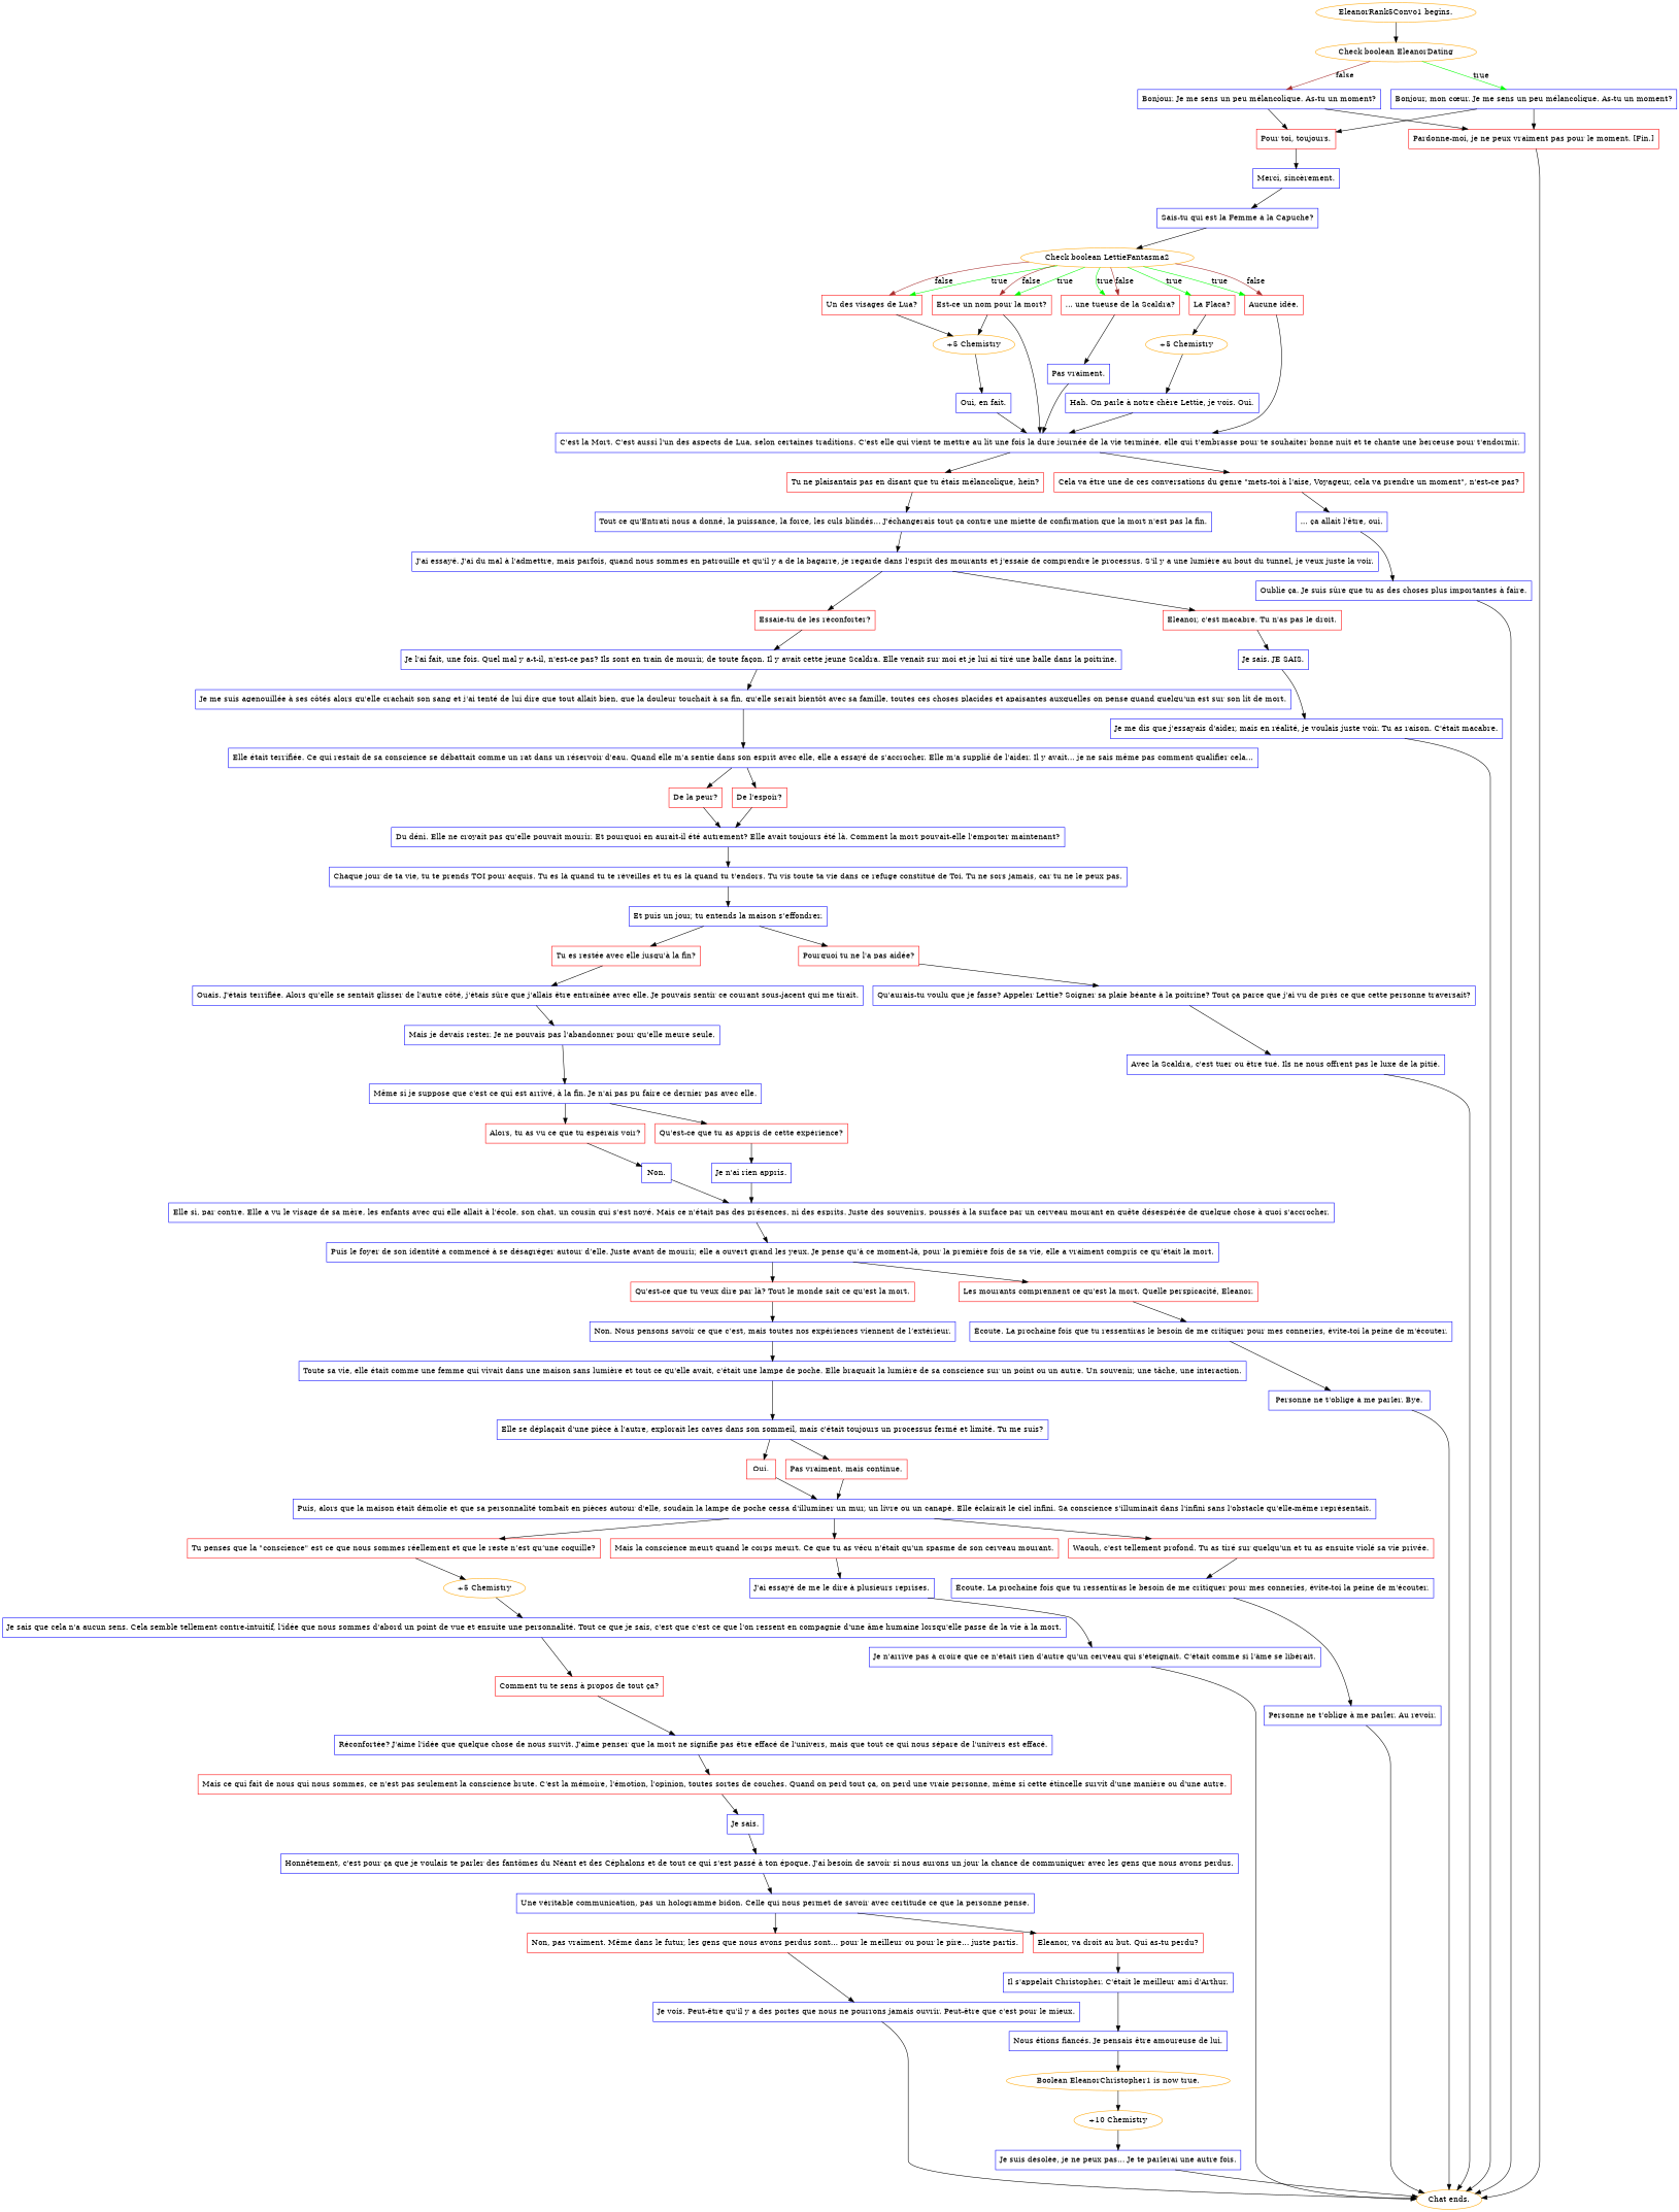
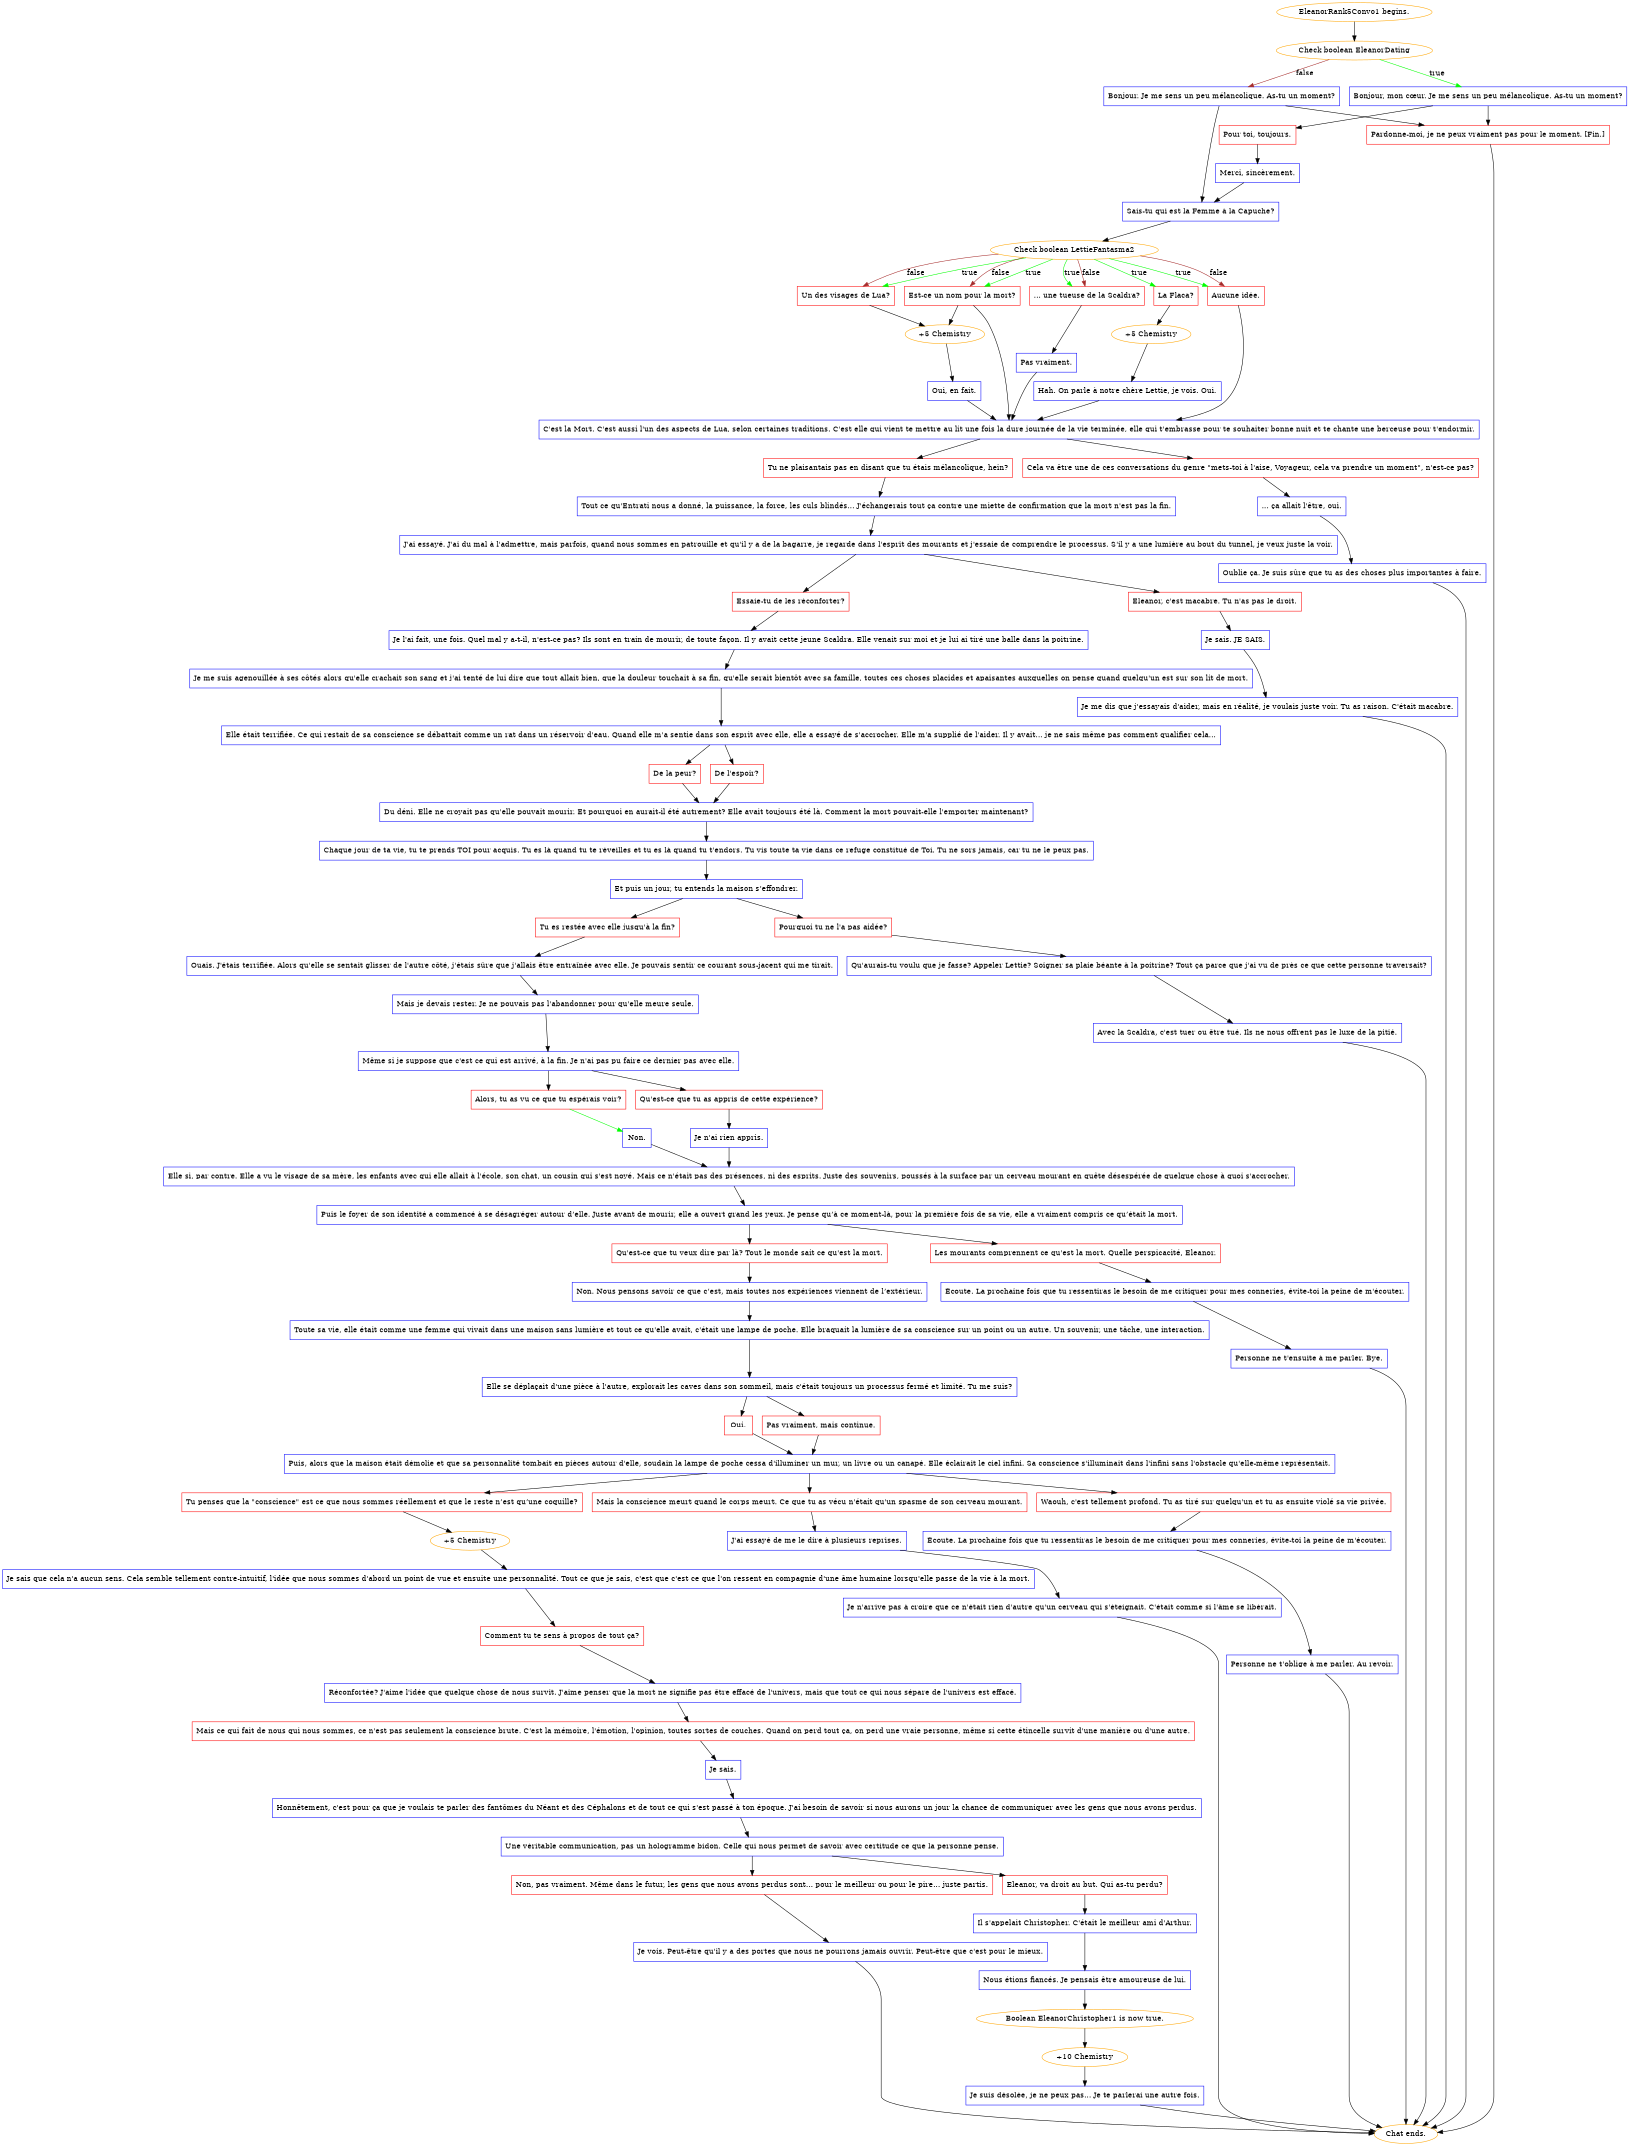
  digraph {
    node [color=blue shape=box]
    "EleanorRank5Convo1 begins." [color=orange shape=""]
    n2 [color=orange label="Check boolean EleanorDating" shape=""]
    n3 [label="Bonjour, mon cœur. Je me sens un peu mélancolique. As-tu un moment?"]
    n4 [label="Bonjour. Je me sens un peu mélancolique. As-tu un moment?"]
    n5 [color=red label="Pour toi, toujours."]
    n6 [color=red label="Pardonne-moi, je ne peux vraiment pas pour le moment. [Fin.]"]
    n7 [label="Merci, sincèrement."]
    "Chat ends." [color=orange shape=""]
    n9 [label="Sais-tu qui est la Femme à la Capuche?"]
    n10 [color=orange label="Check boolean LettieFantasma2" shape=""]
    n11 [color=red label="La Flaca?"]
    n12 [color=red label="... une tueuse de la Scaldra?"]
    n13 [color=red label="Un des visages de Lua?"]
    n14 [color=red label="Est-ce un nom pour la mort?"]
    n15 [color=red label="Aucune idée."]
    n16 [color=orange label="+5 Chemistry" shape=""]
    n17 [label="Pas vraiment."]
    n18 [color=orange label="+5 Chemistry" shape=""]
    n19 [label="C'est la Mort. C'est aussi l'un des aspects de Lua, selon certaines traditions. C'est elle qui vient te mettre au lit une fois la dure journée de la vie terminée, elle qui t'embrasse pour te souhaiter bonne nuit et te chante une berceuse pour t'endormir."]
    n20 [label="Hah. On parle à notre chère Lettie, je vois. Oui."]
    n21 [label="Oui, en fait."]
    n22 [color=red label="Tu ne plaisantais pas en disant que tu étais mélancolique, hein?"]
    n23 [color=red label="Cela va être une de ces conversations du genre \"mets-toi à l'aise, Voyageur, cela va prendre un moment\", n'est-ce pas?"]
    n24 [label="Tout ce qu'Entrati nous a donné, la puissance, la force, les culs blindés... J'échangerais tout ça contre une miette de confirmation que la mort n'est pas la fin."]
    n25 [label="... ça allait l'être, oui."]
    n26 [label="J'ai essayé. J'ai du mal à l'admettre, mais parfois, quand nous sommes en patrouille et qu'il y a de la bagarre, je regarde dans l'esprit des mourants et j'essaie de comprendre le processus. S'il y a une lumière au bout du tunnel, je veux juste la voir."]
    n27 [label="Oublie ça. Je suis sûre que tu as des choses plus importantes à faire."]
    n28 [color=red label="Eleanor, c'est macabre. Tu n'as pas le droit."]
    n29 [color=red label="Essaie-tu de les réconforter?"]
    n30 [label="Je sais. JE SAIS."]
    n31 [label="Je l'ai fait, une fois. Quel mal y a-t-il, n'est-ce pas? Ils sont en train de mourir, de toute façon. Il y avait cette jeune Scaldra. Elle venait sur moi et je lui ai tiré une balle dans la poitrine."]
    n32 [label="Je me dis que j'essayais d'aider, mais en réalité, je voulais juste voir. Tu as raison. C'était macabre."]
    n33 [label="Je me suis agenouillée à ses côtés alors qu'elle crachait son sang et j'ai tenté de lui dire que tout allait bien, que la douleur touchait à sa fin, qu'elle serait bientôt avec sa famille, toutes ces choses placides et apaisantes auxquelles on pense quand quelqu'un est sur son lit de mort."]
    n34 [label="Elle était terrifiée. Ce qui restait de sa conscience se débattait comme un rat dans un réservoir d'eau. Quand elle m'a sentie dans son esprit avec elle, elle a essayé de s'accrocher. Elle m'a supplié de l'aider. Il y avait... je ne sais même pas comment qualifier cela..."]
    n35 [color=red label="De l'espoir?"]
    n36 [color=red label="De la peur?"]
    n37 [label="Du déni. Elle ne croyait pas qu'elle pouvait mourir. Et pourquoi en aurait-il été autrement? Elle avait toujours été là. Comment la mort pouvait-elle l'emporter maintenant?"]
    n38 [label="Chaque jour de ta vie, tu te prends TOI pour acquis. Tu es là quand tu te réveilles et tu es là quand tu t'endors. Tu vis toute ta vie dans ce refuge constitué de Toi. Tu ne sors jamais, car tu ne le peux pas."]
    n39 [label="Et puis un jour, tu entends la maison s’effondrer."]
    n40 [color=red label="Pourquoi tu ne l'a pas aidée?"]
    n41 [color=red label="Tu es restée avec elle jusqu'à la fin?"]
    n42 [label="Qu'aurais-tu voulu que je fasse? Appeler Lettie? Soigner sa plaie béante à la poitrine? Tout ça parce que j'ai vu de près ce que cette personne traversait?"]
    n43 [label="Ouais. J'étais terrifiée. Alors qu'elle se sentait glisser de l'autre côté, j'étais sûre que j'allais être entraînée avec elle. Je pouvais sentir ce courant sous-jacent qui me tirait."]
    n44 [label="Avec la Scaldra, c'est tuer ou être tué. Ils ne nous offrent pas le luxe de la pitié."]
    n45 [label="Mais je devais rester. Je ne pouvais pas l'abandonner pour qu'elle meure seule."]
    n46 [label="Même si je suppose que c'est ce qui est arrivé, à la fin. Je n'ai pas pu faire ce dernier pas avec elle."]
    n47 [color=red label="Qu'est-ce que tu as appris de cette expérience?"]
    n48 [color=red label="Alors, tu as vu ce que tu espérais voir?"]
    n49 [label="Je n'ai rien appris."]
    n50 [label="Non."]
    n51 [label="Elle si, par contre. Elle a vu le visage de sa mère, les enfants avec qui elle allait à l'école, son chat, un cousin qui s'est noyé. Mais ce n'était pas des présences, ni des esprits. Juste des souvenirs, poussés à la surface par un cerveau mourant en quête désespérée de quelque chose à quoi s'accrocher."]
    n52 [label="Puis le foyer de son identité a commencé à se désagréger autour d’elle. Juste avant de mourir, elle a ouvert grand les yeux. Je pense qu’à ce moment-là, pour la première fois de sa vie, elle a vraiment compris ce qu’était la mort."]
    n53 [color=red label="Les mourants comprennent ce qu'est la mort. Quelle perspicacité, Eleanor."]
    n54 [color=red label="Qu'est-ce que tu veux dire par là? Tout le monde sait ce qu'est la mort."]
    n55 [label="Écoute. La prochaine fois que tu ressentiras le besoin de me critiquer pour mes conneries, évite-toi la peine de m'écouter."]
    n56 [label="Non. Nous pensons savoir ce que c’est, mais toutes nos expériences viennent de l’extérieur."]
-   n57 [label="Personne ne t'oblige à me parler. Bye."]
+   n57 [label="Personne ne t'ensuite à me parler. Bye."]
    n58 [label="Toute sa vie, elle était comme une femme qui vivait dans une maison sans lumière et tout ce qu'elle avait, c'était une lampe de poche. Elle braquait la lumière de sa conscience sur un point ou un autre. Un souvenir, une tâche, une interaction."]
    n59 [label="Elle se déplaçait d'une pièce à l'autre, explorait les caves dans son sommeil, mais c'était toujours un processus fermé et limité. Tu me suis?"]
    n60 [color=red label="Pas vraiment, mais continue."]
    n61 [color=red label="Oui."]
    n62 [label="Puis, alors que la maison était démolie et que sa personnalité tombait en pièces autour d'elle, soudain la lampe de poche cessa d'illuminer un mur, un livre ou un canapé. Elle éclairait le ciel infini. Sa conscience s'illuminait dans l'infini sans l'obstacle qu'elle-même représentait."]
    n63 [color=red label="Mais la conscience meurt quand le corps meurt. Ce que tu as vécu n'était qu'un spasme de son cerveau mourant."]
    n64 [color=red label="Tu penses que la \"conscience\" est ce que nous sommes réellement et que le reste n’est qu’une coquille?"]
    n65 [color=red label="Waouh, c'est tellement profond. Tu as tiré sur quelqu'un et tu as ensuite violé sa vie privée."]
    n66 [label="J'ai essayé de me le dire à plusieurs reprises."]
    n67 [color=orange label="+5 Chemistry" shape=""]
    n68 [label="Écoute. La prochaine fois que tu ressentiras le besoin de me critiquer pour mes conneries, évite-toi la peine de m'écouter."]
    n69 [label="Je n'arrive pas à croire que ce n'était rien d'autre qu'un cerveau qui s'éteignait. C'était comme si l'âme se libérait."]
    n70 [label="Je sais que cela n'a aucun sens. Cela semble tellement contre-intuitif, l'idée que nous sommes d'abord un point de vue et ensuite une personnalité. Tout ce que je sais, c'est que c'est ce que l'on ressent en compagnie d'une âme humaine lorsqu'elle passe de la vie à la mort."]
    n71 [label="Personne ne t'oblige à me parler. Au revoir."]
    n72 [color=red label="Comment tu te sens à propos de tout ça?"]
    n73 [label="Réconfortée? J'aime l'idée que quelque chose de nous survit. J'aime penser que la mort ne signifie pas être effacé de l'univers, mais que tout ce qui nous sépare de l'univers est effacé."]
    n74 [color=red label="Mais ce qui fait de nous qui nous sommes, ce n'est pas seulement la conscience brute. C'est la mémoire, l'émotion, l'opinion, toutes sortes de couches. Quand on perd tout ça, on perd une vraie personne, même si cette étincelle survit d'une manière ou d'une autre."]
    n75 [label="Je sais."]
    n76 [label="Honnêtement, c'est pour ça que je voulais te parler des fantômes du Néant et des Céphalons et de tout ce qui s'est passé à ton époque. J'ai besoin de savoir si nous aurons un jour la chance de communiquer avec les gens que nous avons perdus."]
    n77 [label="Une véritable communication, pas un hologramme bidon. Celle qui nous permet de savoir avec certitude ce que la personne pense."]
    n78 [color=red label="Non, pas vraiment. Même dans le futur, les gens que nous avons perdus sont... pour le meilleur ou pour le pire... juste partis."]
    n79 [color=red label="Eleanor, va droit au but. Qui as-tu perdu?"]
    n80 [label="Je vois. Peut-être qu'il y a des portes que nous ne pourrons jamais ouvrir. Peut-être que c'est pour le mieux."]
    n81 [label="Il s'appelait Christopher. C'était le meilleur ami d'Arthur."]
    n82 [label="Nous étions fiancés. Je pensais être amoureuse de lui."]
    n83 [color=orange label="Boolean EleanorChristopher1 is now true." shape=""]
    n84 [color=orange label="+10 Chemistry" shape=""]
    n85 [label="Je suis désolée, je ne peux pas... Je te parlerai une autre fois."]
    "EleanorRank5Convo1 begins." -> n2
    n2 -> n3 [color=green label=true]
    n2 -> n4 [color=brown label=false]
    n3 -> n5
    n3 -> n6
-   n4 -> n5
+   n4 -> n9
    n4 -> n6
    n5 -> n7
    n6 -> "Chat ends."
    n7 -> n9
    n9 -> n10
    n10 -> n11 [color=green label=true]
    n10 -> n12 [color=green label=true]
    n10 -> n12 [color=brown label=false]
    n10 -> n13 [color=green label=true]
    n10 -> n13 [color=brown label=false]
    n10 -> n14 [color=green label=true]
    n10 -> n14 [color=brown label=false]
    n10 -> n15 [color=green label=true]
    n10 -> n15 [color=brown label=false]
    n11 -> n16
    n12 -> n17
    n13 -> n18
    n14 -> n18
    n14 -> n19
    n15 -> n19
    n16 -> n20
    n17 -> n19
    n18 -> n21
    n19 -> n22
    n19 -> n23
    n20 -> n19
    n21 -> n19
    n22 -> n24
    n23 -> n25
    n24 -> n26
    n25 -> n27
    n26 -> n28
    n26 -> n29
    n27 -> "Chat ends."
    n28 -> n30
    n29 -> n31
    n30 -> n32
    n31 -> n33
    n32 -> "Chat ends."
    n33 -> n34
    n34 -> n35
    n34 -> n36
    n35 -> n37
    n36 -> n37
    n37 -> n38
    n38 -> n39
    n39 -> n40
    n39 -> n41
    n40 -> n42
    n41 -> n43
    n42 -> n44
    n43 -> n45
    n44 -> "Chat ends."
    n45 -> n46
    n46 -> n47
    n46 -> n48
    n47 -> n49
-   n48 -> n50
+   n48 -> n50 [color=green]
    n49 -> n51
    n50 -> n51
    n51 -> n52
    n52 -> n53
    n52 -> n54
    n53 -> n55
    n54 -> n56
    n55 -> n57
    n56 -> n58
    n57 -> "Chat ends."
    n58 -> n59
    n59 -> n60
    n59 -> n61
    n60 -> n62
    n61 -> n62
    n62 -> n63
    n62 -> n64
    n62 -> n65
    n63 -> n66
    n64 -> n67
    n65 -> n68
    n66 -> n69
    n67 -> n70
    n68 -> n71
    n69 -> "Chat ends."
    n70 -> n72
    n71 -> "Chat ends."
    n72 -> n73
    n73 -> n74
    n74 -> n75
    n75 -> n76
    n76 -> n77
    n77 -> n78
    n77 -> n79
    n78 -> n80
    n79 -> n81
    n80 -> "Chat ends."
    n81 -> n82
    n82 -> n83
    n83 -> n84
    n84 -> n85
    n85 -> "Chat ends."
  }
